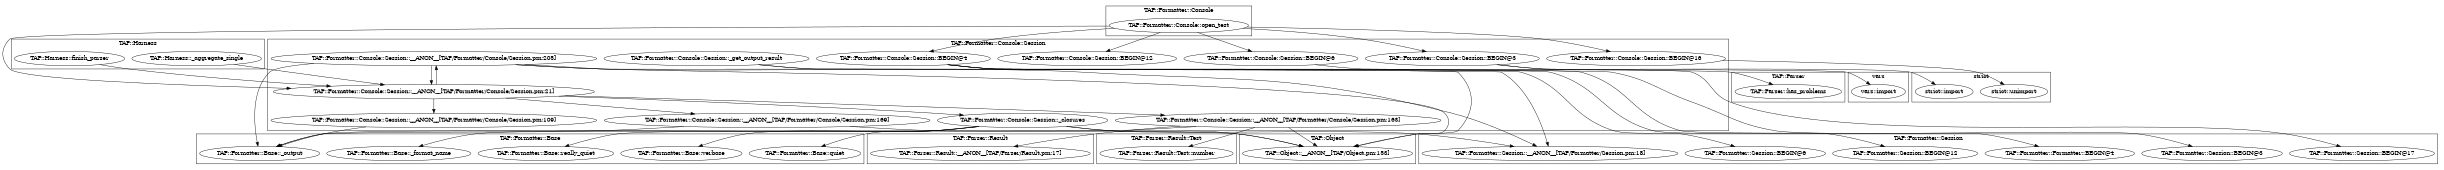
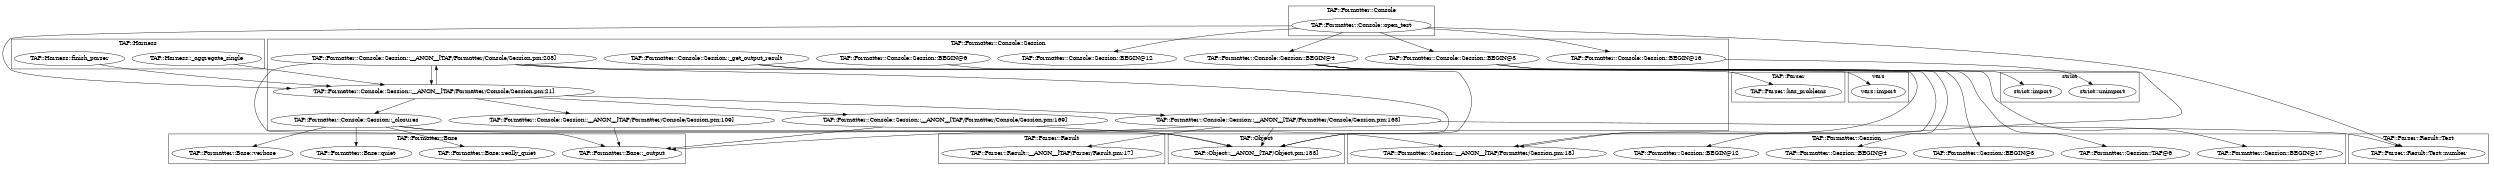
  digraph {
    "strict::import"
    "strict::unimport"
    "vars::import"
    "TAP::Formatter::Console::open_test"
    "TAP::Object::__ANON__[TAP/Object.pm:153]"
    "TAP::Formatter::Console::Session::_get_output_result"
    "TAP::Formatter::Console::Session::__ANON__[TAP/Formatter/Console/Session.pm:205]"
    "TAP::Formatter::Console::Session::__ANON__[TAP/Formatter/Console/Session.pm:109]"
    "TAP::Formatter::Console::Session::BEGIN@12"
    "TAP::Formatter::Console::Session::__ANON__[TAP/Formatter/Console/Session.pm:169]"
    "TAP::Formatter::Console::Session::BEGIN@6"
    "TAP::Formatter::Console::Session::__ANON__[TAP/Formatter/Console/Session.pm:163]"
    "TAP::Formatter::Console::Session::__ANON__[TAP/Formatter/Console/Session.pm:21]"
    "TAP::Formatter::Console::Session::BEGIN@16"
    "TAP::Formatter::Console::Session::BEGIN@3"
    "TAP::Formatter::Console::Session::BEGIN@4"
    "TAP::Formatter::Console::Session::_closures"
-   "TAP::Formatter::Base::_format_name"
    "TAP::Formatter::Base::_output"
    "TAP::Formatter::Base::quiet"
    "TAP::Formatter::Base::verbose"
    "TAP::Formatter::Base::really_quiet"
    "TAP::Parser::Result::__ANON__[TAP/Parser/Result.pm:17]"
    "TAP::Formatter::Session::BEGIN@17"
    "TAP::Formatter::Session::BEGIN@12"
    "TAP::Formatter::Session::__ANON__[TAP/Formatter/Session.pm:18]"
-   "TAP::Formatter::Session::BEGIN@4" [label="TAP::Formatter::Formatter::BEGIN@4"]
+   "TAP::Formatter::Session::BEGIN@4"
    "TAP::Formatter::Session::BEGIN@3"
-   "TAP::Formatter::Session::BEGIN@6"
+   "TAP::Formatter::Session::BEGIN@6" [label="TAP::Formatter::Session::TAP@6"]
    "TAP::Parser::Result::Test::number"
    "TAP::Parser::has_problems"
    "TAP::Harness::_aggregate_single"
    "TAP::Harness::finish_parser"
    subgraph cluster_1 {
      label="strict"
      "strict::import"
      "strict::unimport"
    }
    subgraph cluster_2 {
      label=vars
      "vars::import"
    }
    subgraph cluster_3 {
      label="TAP::Formatter::Console"
      "TAP::Formatter::Console::open_test"
    }
    subgraph cluster_4 {
      label="TAP::Object"
      "TAP::Object::__ANON__[TAP/Object.pm:153]"
    }
    subgraph cluster_5 {
      label="TAP::Formatter::Console::Session"
      "TAP::Formatter::Console::Session::_get_output_result"
      "TAP::Formatter::Console::Session::__ANON__[TAP/Formatter/Console/Session.pm:205]"
      "TAP::Formatter::Console::Session::__ANON__[TAP/Formatter/Console/Session.pm:109]"
      "TAP::Formatter::Console::Session::BEGIN@12"
      "TAP::Formatter::Console::Session::__ANON__[TAP/Formatter/Console/Session.pm:169]"
      "TAP::Formatter::Console::Session::BEGIN@6"
      "TAP::Formatter::Console::Session::__ANON__[TAP/Formatter/Console/Session.pm:163]"
      "TAP::Formatter::Console::Session::__ANON__[TAP/Formatter/Console/Session.pm:21]"
      "TAP::Formatter::Console::Session::BEGIN@16"
      "TAP::Formatter::Console::Session::BEGIN@3"
      "TAP::Formatter::Console::Session::BEGIN@4"
      "TAP::Formatter::Console::Session::_closures"
    }
    subgraph cluster_6 {
      label="TAP::Formatter::Base"
-     "TAP::Formatter::Base::_format_name"
      "TAP::Formatter::Base::_output"
      "TAP::Formatter::Base::quiet"
      "TAP::Formatter::Base::verbose"
      "TAP::Formatter::Base::really_quiet"
    }
    subgraph cluster_7 {
      label="TAP::Parser::Result"
      "TAP::Parser::Result::__ANON__[TAP/Parser/Result.pm:17]"
    }
    subgraph cluster_8 {
      label="TAP::Formatter::Session"
      "TAP::Formatter::Session::BEGIN@17"
      "TAP::Formatter::Session::BEGIN@12"
      "TAP::Formatter::Session::__ANON__[TAP/Formatter/Session.pm:18]"
      "TAP::Formatter::Session::BEGIN@4"
      "TAP::Formatter::Session::BEGIN@3"
      "TAP::Formatter::Session::BEGIN@6"
    }
    subgraph cluster_9 {
      label="TAP::Parser::Result::Test"
      "TAP::Parser::Result::Test::number"
    }
    subgraph cluster_10 {
      label="TAP::Parser"
      "TAP::Parser::has_problems"
    }
    subgraph cluster_11 {
      label="TAP::Harness"
      "TAP::Harness::_aggregate_single"
      "TAP::Harness::finish_parser"
    }
    "TAP::Formatter::Console::open_test" -> "TAP::Formatter::Console::Session::BEGIN@12"
-   "TAP::Formatter::Console::open_test" -> "TAP::Formatter::Console::Session::BEGIN@6"
+   "TAP::Formatter::Console::open_test" -> "TAP::Parser::Result::Test::number"
    "TAP::Formatter::Console::open_test" -> "TAP::Formatter::Console::Session::__ANON__[TAP/Formatter/Console/Session.pm:21]"
    "TAP::Formatter::Console::open_test" -> "TAP::Formatter::Console::Session::BEGIN@16"
    "TAP::Formatter::Console::open_test" -> "TAP::Formatter::Console::Session::BEGIN@3"
    "TAP::Formatter::Console::open_test" -> "TAP::Formatter::Console::Session::BEGIN@4"
    "TAP::Formatter::Console::Session::_get_output_result" -> "TAP::Object::__ANON__[TAP/Object.pm:153]"
    "TAP::Formatter::Console::Session::_get_output_result" -> "TAP::Formatter::Session::__ANON__[TAP/Formatter/Session.pm:18]"
    "TAP::Formatter::Console::Session::__ANON__[TAP/Formatter/Console/Session.pm:205]" -> "TAP::Object::__ANON__[TAP/Object.pm:153]"
    "TAP::Formatter::Console::Session::__ANON__[TAP/Formatter/Console/Session.pm:205]" -> "TAP::Formatter::Console::Session::__ANON__[TAP/Formatter/Console/Session.pm:21]"
    "TAP::Formatter::Console::Session::__ANON__[TAP/Formatter/Console/Session.pm:205]" -> "TAP::Formatter::Base::_output"
    "TAP::Formatter::Console::Session::__ANON__[TAP/Formatter/Console/Session.pm:205]" -> "TAP::Formatter::Session::__ANON__[TAP/Formatter/Session.pm:18]"
    "TAP::Formatter::Console::Session::__ANON__[TAP/Formatter/Console/Session.pm:205]" -> "TAP::Parser::has_problems"
    "TAP::Formatter::Console::Session::__ANON__[TAP/Formatter/Console/Session.pm:109]" -> "TAP::Formatter::Base::_output"
    "TAP::Formatter::Console::Session::__ANON__[TAP/Formatter/Console/Session.pm:169]" -> "TAP::Object::__ANON__[TAP/Object.pm:153]"
    "TAP::Formatter::Console::Session::__ANON__[TAP/Formatter/Console/Session.pm:169]" -> "TAP::Formatter::Base::_output"
    "TAP::Formatter::Console::Session::BEGIN@6" -> "vars::import"
    "TAP::Formatter::Console::Session::__ANON__[TAP/Formatter/Console/Session.pm:163]" -> "TAP::Object::__ANON__[TAP/Object.pm:153]"
    "TAP::Formatter::Console::Session::__ANON__[TAP/Formatter/Console/Session.pm:163]" -> "TAP::Formatter::Base::_output"
    "TAP::Formatter::Console::Session::__ANON__[TAP/Formatter/Console/Session.pm:163]" -> "TAP::Parser::Result::__ANON__[TAP/Parser/Result.pm:17]"
    "TAP::Formatter::Console::Session::__ANON__[TAP/Formatter/Console/Session.pm:163]" -> "TAP::Parser::Result::Test::number"
    "TAP::Formatter::Console::Session::__ANON__[TAP/Formatter/Console/Session.pm:21]" -> "TAP::Formatter::Console::Session::__ANON__[TAP/Formatter/Console/Session.pm:205]"
    "TAP::Formatter::Console::Session::__ANON__[TAP/Formatter/Console/Session.pm:21]" -> "TAP::Formatter::Console::Session::__ANON__[TAP/Formatter/Console/Session.pm:109]"
    "TAP::Formatter::Console::Session::__ANON__[TAP/Formatter/Console/Session.pm:21]" -> "TAP::Formatter::Console::Session::__ANON__[TAP/Formatter/Console/Session.pm:169]"
    "TAP::Formatter::Console::Session::__ANON__[TAP/Formatter/Console/Session.pm:21]" -> "TAP::Formatter::Console::Session::__ANON__[TAP/Formatter/Console/Session.pm:163]"
    "TAP::Formatter::Console::Session::__ANON__[TAP/Formatter/Console/Session.pm:21]" -> "TAP::Formatter::Console::Session::_closures"
    "TAP::Formatter::Console::Session::BEGIN@16" -> "strict::unimport"
    "TAP::Formatter::Console::Session::BEGIN@3" -> "strict::import"
    "TAP::Formatter::Console::Session::BEGIN@3" -> "TAP::Formatter::Session::BEGIN@17"
    "TAP::Formatter::Console::Session::BEGIN@4" -> "TAP::Formatter::Session::BEGIN@12"
    "TAP::Formatter::Console::Session::BEGIN@4" -> "TAP::Formatter::Session::BEGIN@4"
    "TAP::Formatter::Console::Session::BEGIN@4" -> "TAP::Formatter::Session::BEGIN@3"
    "TAP::Formatter::Console::Session::BEGIN@4" -> "TAP::Formatter::Session::BEGIN@6"
    "TAP::Formatter::Console::Session::_closures" -> "TAP::Object::__ANON__[TAP/Object.pm:153]"
-   "TAP::Formatter::Console::Session::_closures" -> "TAP::Formatter::Base::_format_name"
    "TAP::Formatter::Console::Session::_closures" -> "TAP::Formatter::Base::quiet"
    "TAP::Formatter::Console::Session::_closures" -> "TAP::Formatter::Base::verbose"
    "TAP::Formatter::Console::Session::_closures" -> "TAP::Formatter::Base::really_quiet"
    "TAP::Formatter::Console::Session::_closures" -> "TAP::Formatter::Session::__ANON__[TAP/Formatter/Session.pm:18]"
    "TAP::Harness::_aggregate_single" -> "TAP::Formatter::Console::Session::__ANON__[TAP/Formatter/Console/Session.pm:21]"
    "TAP::Harness::finish_parser" -> "TAP::Formatter::Console::Session::__ANON__[TAP/Formatter/Console/Session.pm:21]"
  }
